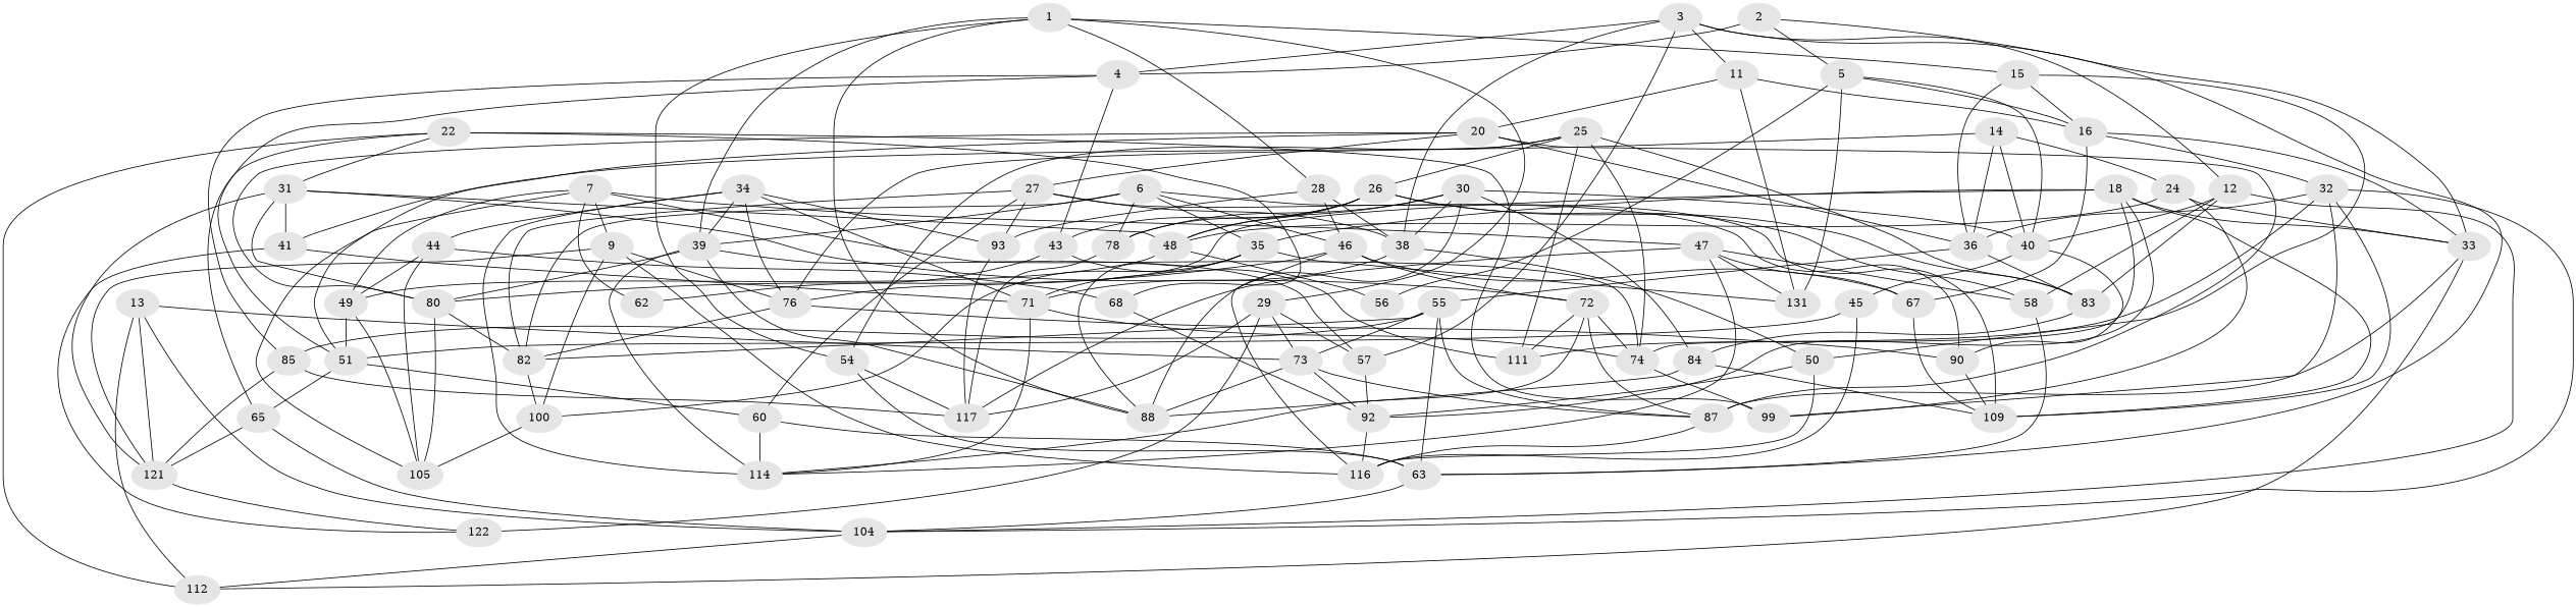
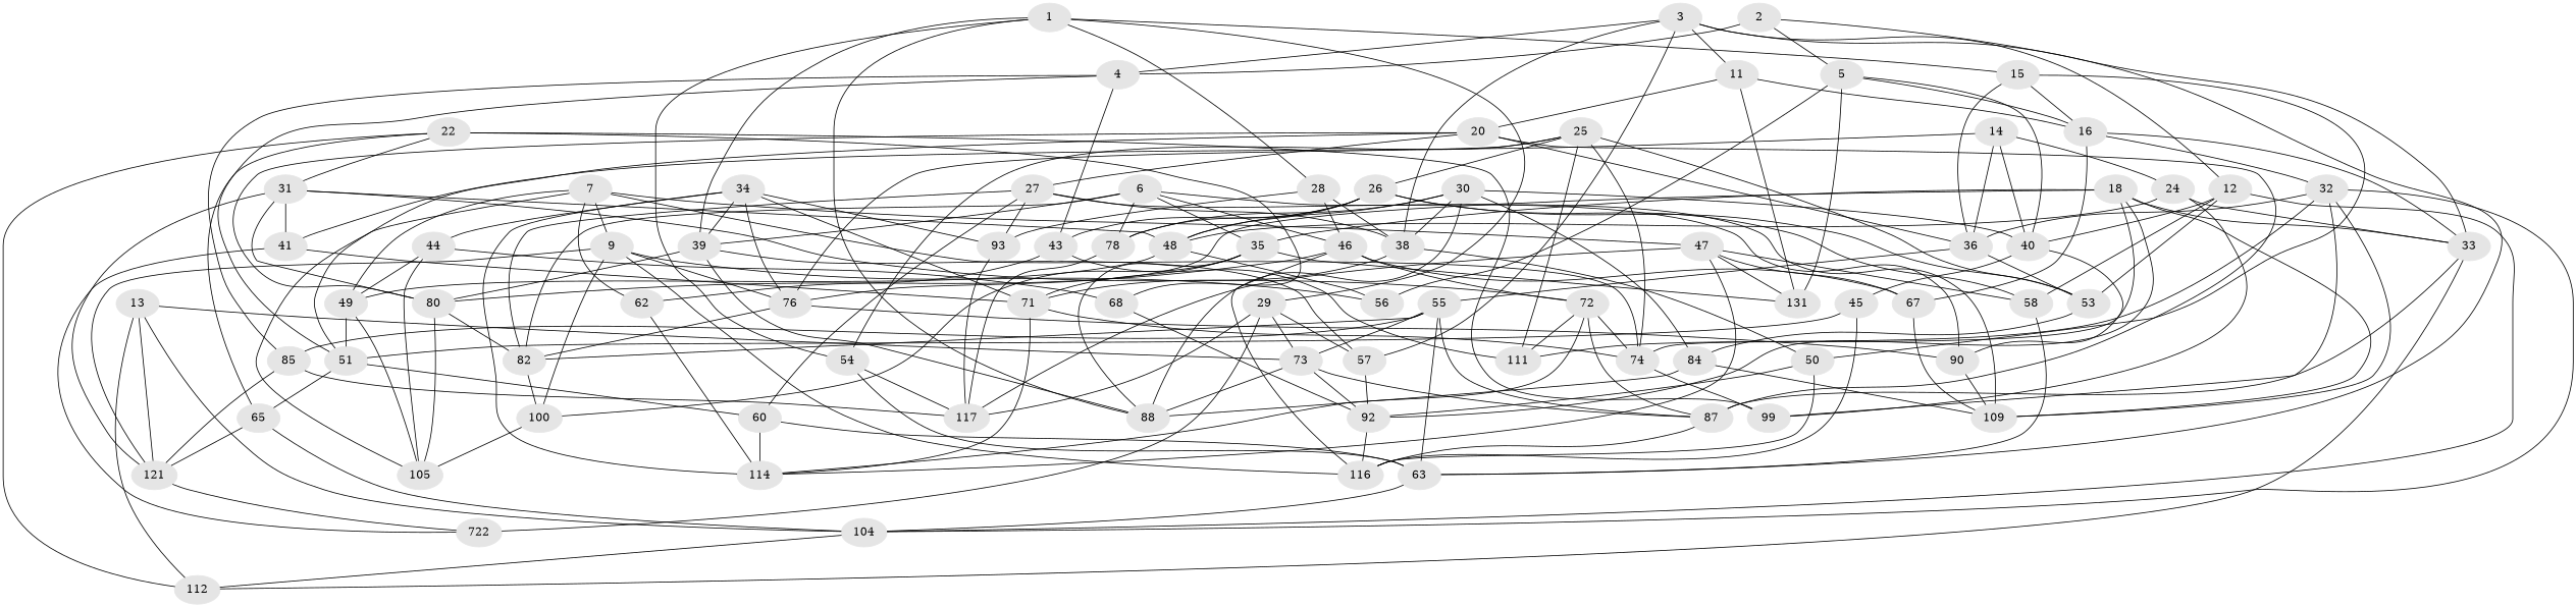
  graph {
    node [color=gray90 style=filled]
    1 [super="+10"]
    15
    28
    29 [super="+79"]
    39 [super="+107"]
    54
    88 [super="+128"]
    16 [super="+96"]
    36 [super="+59"]
    50
    38 [super="+77"]
    46 [super="+70"]
    93
    57
    73 [super="+76"]
    117 [super="+127"]
-   122
+   122 [label=722]
    80 [super="+130"]
    63 [super="+110"]
    4 [super="+21"]
    43
    51 [super="+52"]
    85
    2
    5 [super="+61"]
    33 [super="+64"]
    40 [super="+129"]
    56
    131
    112
    87 [super="+108"]
    3 [super="+8"]
    11
    12 [super="+19"]
    20 [super="+22"]
    58
-   83 [super="+97"]
+   83 [super="+97" label=53]
    104 [super="+118"]
    71 [super="+102"]
    92 [super="+94"]
    62
    111
    65
    60
    121 [super="+124"]
    32 [super="+133"]
    67
    45
    90
    6 [super="+101"]
    35 [super="+98"]
    78
    82 [super="+103"]
    109 [super="+113"]
    100
    116 [super="+119"]
    72 [super="+95"]
    7 [super="+17"]
    9 [super="+125"]
    47 [super="+89"]
    74 [super="+115"]
    105 [super="+126"]
    49
    n64 [label=76 super="+86"]
    114 [super="+120"]
    99
    27 [super="+81"]
    84
    13
    14
    24
    41
    48 [super="+123"]
    55 [super="+69"]
    18 [super="+37"]
    n76 [label=22 super="+132"]
    31 [super="+106"]
    68
    25 [super="+75"]
    26 [super="+53"]
    30 [super="+42"]
    34 [super="+91"]
    44
    1 -- 15
    1 -- 28
    1 -- 29
    1 -- 39
    1 -- 54
    1 -- 88
    15 -- 16
    15 -- 36
    15 -- 50
    28 -- 38
    28 -- 46
    28 -- 93
    29 -- 57
    29 -- 73
    29 -- 117
    29 -- 122 [weight=2]
    39 -- 88
    39 -- 57
    39 -- 80
    54 -- 117
    54 -- 63
    16 -- 33
    16 -- 32
    16 -- 67
    36 -- 83
    36 -- 55
    50 -- 92
    50 -- 116
    38 -- 50
    38 -- 71
    46 -- 80
    46 -- 67
    46 -- 116
    46 -- 72
    93 -- 117
    57 -- 92
    73 -- 88
    73 -- 87
    73 -- 92
    80 -- 82
    80 -- 105
    63 -- 104
    4 -- 43
    4 -- 51
    4 -- 85
    43 -- 62
    43 -- 111
    51 -- 65
    51 -- 60
    85 -- 117
    85 -- 121
    2 -- 4 [weight=2]
    2 -- 5
    2 -- 33
    5 -- 16
    5 -- 40
    5 -- 56 [weight=2]
    5 -- 131
    33 -- 112
    33 -- 87
    40 -- 45
    40 -- 90
    87 -- 116
    3 -- 38
    3 -- 57
    3 -- 63
    3 -- 4
    3 -- 11
    3 -- 12
    11 -- 16
    11 -- 131
    11 -- 20
    12 -- 40
    12 -- 58
    12 -- 83 [weight=2]
    12 -- 104
    20 -- 36
    20 -- 80
    20 -- 51
    20 -- 87
    20 -- 27
    58 -- 63
    83 -- 84
    104 -- 112
    71 -- 74
    71 -- 114
    92 -- 116
-   39 -- 114
+   62 -- 114
    65 -- 104
    65 -- 121
    60 -- 63
    60 -- 114
    121 -- 122
    32 -- 36
    32 -- 104
    32 -- 111
    32 -- 109
    32 -- 99
    67 -- 109
    45 -- 51
    45 -- 116
    90 -- 109
    6 -- 39
    6 -- 46
    6 -- 35
    6 -- 78
    6 -- 82
    6 -- 109
    35 -- 88
    35 -- 131
    35 -- 71
    35 -- 100
    78 -- 117
    82 -- 100
    100 -- 105
    72 -- 87
    72 -- 111
    72 -- 74
    72 -- 114
    7 -- 62
    7 -- 9
    7 -- 47
    7 -- 74
    7 -- 105
    7 -- 49
+   9 -- 56
    9 -- 121
    9 -- 100
    9 -- 116
    9 -- n64
    47 -- 117
    47 -- 131
    47 -- 58
    47 -- 67
    47 -- 114
    74 -- 99
    49 -- 51
    49 -- 105
    n64 -- 90
    n64 -- 82
    27 -- 38
    27 -- 93
    27 -- 60
    27 -- 90
    27 -- 82
    84 -- 88
    84 -- 109
    13 -- 73
    13 -- 112
    13 -- 104
    13 -- 121
    14 -- 36
    14 -- 40
    14 -- 24
    14 -- 41
    24 -- 33
    24 -- 99
    24 -- 48
    41 -- 122
    41 -- 71
    48 -- 56
    48 -- 49
    55 -- 73
    55 -- 63
    55 -- 85
    55 -- 87
    55 -- 82
    18 -- 33
    18 -- 92
    18 -- 35
    18 -- 109
    18 -- 74
    18 -- n64
    n76 -- 112
    n76 -- 65
    n76 -- 99
    n76 -- 31
    n76 -- 68 [weight=2]
    31 -- 80
    31 -- 121
    31 -- 72
    31 -- 41
    31 -- 48
    68 -- 92
    25 -- 54
    25 -- 83
    25 -- 111
    25 -- 74
    25 -- n64
    25 -- 26
    26 -- 43
    26 -- 58
    26 -- 83
    26 -- 78
    26 -- 48
    30 -- 88
    30 -- 38
    30 -- 40
    30 -- 78
    30 -- 84
    30 -- 48
    34 -- 39
    34 -- 93
    34 -- 71
    34 -- n64
    34 -- 114
    34 -- 44
    44 -- 105
    44 -- 49
    44 -- 68
  }
